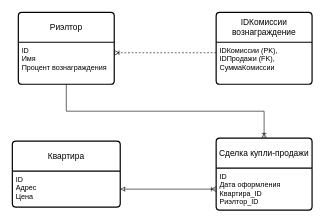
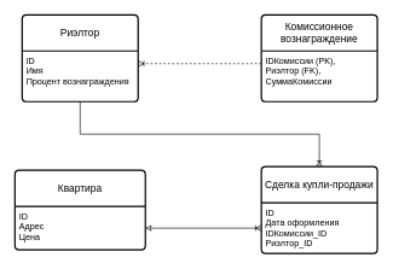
  <mxCell id="0" />
  <mxCell id="1" parent="0" />
- <mxCell id="2" value="IDКомиссии вознаграждение" style="swimlane;childLayout=stackLayout;horizontal=1;startSize=50;horizontalStack=0;rounded=1;fontSize=14;fontStyle=0;strokeWidth=2;resizeParent=0;resizeLast=1;shadow=0;dashed=0;align=center;arcSize=4;whiteSpace=wrap;html=1;" parent="1" vertex="1"><mxGeometry x="360" y="20" width="160" height="120" as="geometry" /></mxCell>
- <mxCell id="3" value="IDКомиссии (PK), &lt;br&gt;IDПродажи (FK), &lt;br&gt;СуммаКомиссии" style="align=left;strokeColor=none;fillColor=none;spacingLeft=4;fontSize=12;verticalAlign=top;resizable=0;rotatable=0;part=1;html=1;" parent="2" vertex="1"><mxGeometry y="50" width="160" height="70" as="geometry" /></mxCell>
+ <mxCell id="2" value="Комиссионное вознаграждение" style="swimlane;childLayout=stackLayout;horizontal=1;startSize=50;horizontalStack=0;rounded=1;fontSize=14;fontStyle=0;strokeWidth=2;resizeParent=0;resizeLast=1;shadow=0;dashed=0;align=center;arcSize=4;whiteSpace=wrap;html=1;" parent="1" vertex="1"><mxGeometry x="360" y="20" width="160" height="120" as="geometry" /></mxCell>
+ <mxCell id="3" value="IDКомиссии (PK), &lt;br&gt;Риэлтор (FK), &lt;br&gt;СуммаКомиссии" style="align=left;strokeColor=none;fillColor=none;spacingLeft=4;fontSize=12;verticalAlign=top;resizable=0;rotatable=0;part=1;html=1;" parent="2" vertex="1"><mxGeometry y="50" width="160" height="70" as="geometry" /></mxCell>
  <mxCell id="4" value="Квартира" style="swimlane;childLayout=stackLayout;horizontal=1;startSize=50;horizontalStack=0;rounded=1;fontSize=14;fontStyle=0;strokeWidth=2;resizeParent=0;resizeLast=1;shadow=0;dashed=0;align=center;arcSize=4;whiteSpace=wrap;html=1;" parent="1" vertex="1"><mxGeometry x="20" y="235" width="180" height="110" as="geometry" /></mxCell>
  <mxCell id="5" value="&lt;div&gt;ID&amp;nbsp;&lt;/div&gt;&lt;div&gt;Адрес&lt;/div&gt;&lt;div&gt;Цена&lt;/div&gt;" style="align=left;strokeColor=none;fillColor=none;spacingLeft=4;fontSize=12;verticalAlign=top;resizable=0;rotatable=0;part=1;html=1;" parent="4" vertex="1"><mxGeometry y="50" width="180" height="60" as="geometry" /></mxCell>
  <mxCell id="6" value="Риэлтор" style="swimlane;childLayout=stackLayout;horizontal=1;startSize=50;horizontalStack=0;rounded=1;fontSize=14;fontStyle=0;strokeWidth=2;resizeParent=0;resizeLast=1;shadow=0;dashed=0;align=center;arcSize=4;whiteSpace=wrap;html=1;" parent="1" vertex="1"><mxGeometry x="30" y="20" width="160" height="120" as="geometry" /></mxCell>
  <mxCell id="7" value="&lt;div&gt;ID&lt;/div&gt;&lt;div&gt;Имя&lt;/div&gt;&lt;div&gt;Процент вознаграждения&lt;/div&gt;" style="align=left;strokeColor=none;fillColor=none;spacingLeft=4;fontSize=12;verticalAlign=top;resizable=0;rotatable=0;part=1;html=1;" parent="6" vertex="1"><mxGeometry y="50" width="160" height="70" as="geometry" /></mxCell>
  <mxCell id="8" value="Сделка купли-продажи" style="swimlane;childLayout=stackLayout;horizontal=1;startSize=50;horizontalStack=0;rounded=1;fontSize=14;fontStyle=0;strokeWidth=2;resizeParent=0;resizeLast=1;shadow=0;dashed=0;align=center;arcSize=4;whiteSpace=wrap;html=1;" parent="1" vertex="1"><mxGeometry x="360" y="230" width="160" height="120" as="geometry" /></mxCell>
- <mxCell id="9" value="&lt;div&gt;ID&lt;/div&gt;&lt;div&gt;Дата оформления&lt;/div&gt;&lt;div&gt;Квартира_ID&lt;/div&gt;&lt;div&gt;Риэлтор_ID&lt;/div&gt;" style="align=left;strokeColor=none;fillColor=none;spacingLeft=4;fontSize=12;verticalAlign=top;resizable=0;rotatable=0;part=1;html=1;" parent="8" vertex="1"><mxGeometry y="50" width="160" height="70" as="geometry" /></mxCell>
+ <mxCell id="9" value="&lt;div&gt;ID&lt;/div&gt;&lt;div&gt;Дата оформления&lt;/div&gt;&lt;div&gt;IDКомиссии_ID&lt;/div&gt;&lt;div&gt;Риэлтор_ID&lt;/div&gt;" style="align=left;strokeColor=none;fillColor=none;spacingLeft=4;fontSize=12;verticalAlign=top;resizable=0;rotatable=0;part=1;html=1;" parent="8" vertex="1"><mxGeometry y="50" width="160" height="70" as="geometry" /></mxCell>
  <mxCell id="10" style="edgeStyle=orthogonalEdgeStyle;rounded=0;orthogonalLoop=1;jettySize=auto;html=1;exitX=0;exitY=0.5;exitDx=0;exitDy=0;entryX=1;entryY=0.5;entryDx=0;entryDy=0;endArrow=classic;endFill=0;startArrow=ERoneToMany;startFill=0;" edge="1" parent="1" source="9" target="5"><mxGeometry relative="1" as="geometry" /></mxCell>
  <mxCell id="11" style="edgeStyle=orthogonalEdgeStyle;rounded=0;orthogonalLoop=1;jettySize=auto;html=1;exitX=0.5;exitY=1;exitDx=0;exitDy=0;entryX=0.5;entryY=0;entryDx=0;entryDy=0;endArrow=ERoneToMany;endFill=0;" edge="1" parent="1" source="7" target="8"><mxGeometry relative="1" as="geometry" /></mxCell>
  <mxCell id="12" style="edgeStyle=orthogonalEdgeStyle;rounded=0;orthogonalLoop=1;jettySize=auto;html=1;exitX=0;exitY=0.25;exitDx=0;exitDy=0;entryX=1;entryY=0.25;entryDx=0;entryDy=0;endArrow=ERoneToMany;endFill=0;dashed=1;" edge="1" parent="1" source="3" target="7"><mxGeometry relative="1" as="geometry" /></mxCell>
